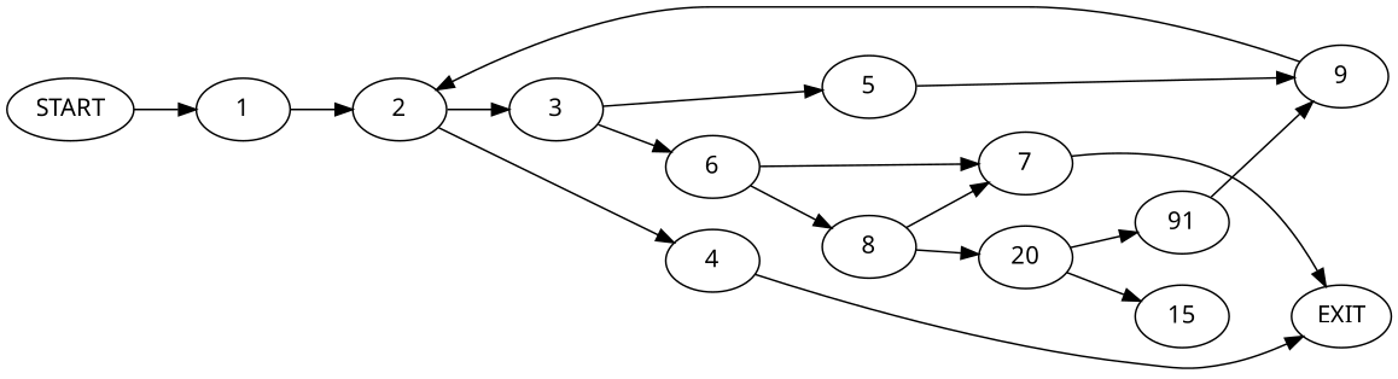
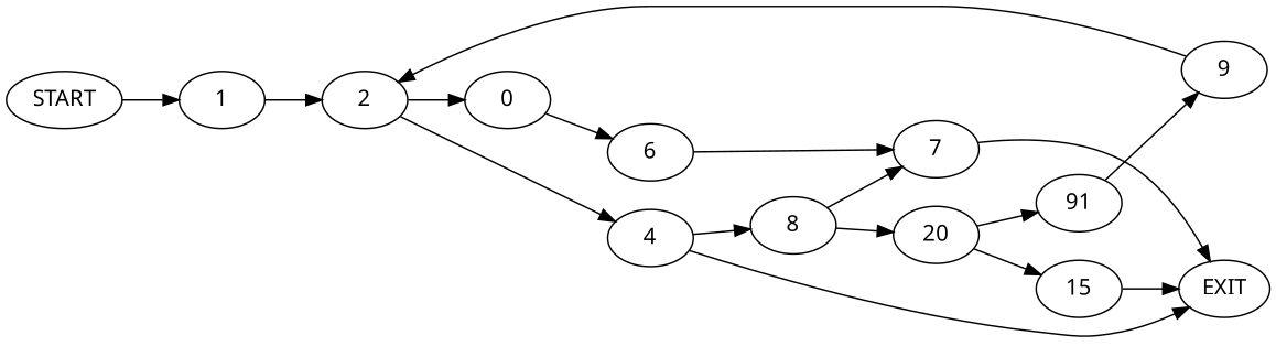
  digraph {
    fontname="Noto Sans"
    rankdir=LR
    node [fontname="Noto Sans"]
    edge [fontname="Noto Sans"]
    n1 [label=START]
    1
    2
    n4 [label=EXIT]
-   3
+   3 [label=0]
    4
-   5
    6
    9
    7
    8
    n12 [label=20]
    n13 [label=91]
    n14 [label=15]
    n1 -> 1
    1 -> 2
    2 -> 3
    2 -> 4
-   3 -> 5
    3 -> 6
    4 -> n4
-   5 -> 9
    6 -> 7
-   6 -> 8
+   4 -> 8
    9 -> 2
    7 -> n4
    8 -> 7
    8 -> n12
    n12 -> n13
    n12 -> n14
    n13 -> 9
+   n14 -> n4
  }
